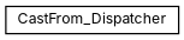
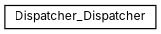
  digraph {
    rankdir=LR
    fontname=Inter
-   n1 [color=black fillcolor=white fontname=Inter fontsize=10 height=0.2 label=CastFrom_Dispatcher shape=record style=filled width=0.4]
+   n1 [color=black fillcolor=white fontname=Inter fontsize=10 height=0.2 label=Dispatcher_Dispatcher shape=record style=filled width=0.4]
  }
